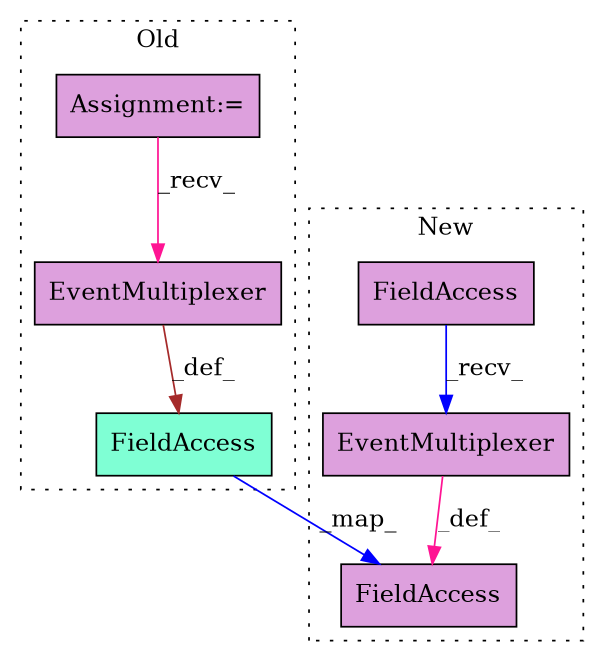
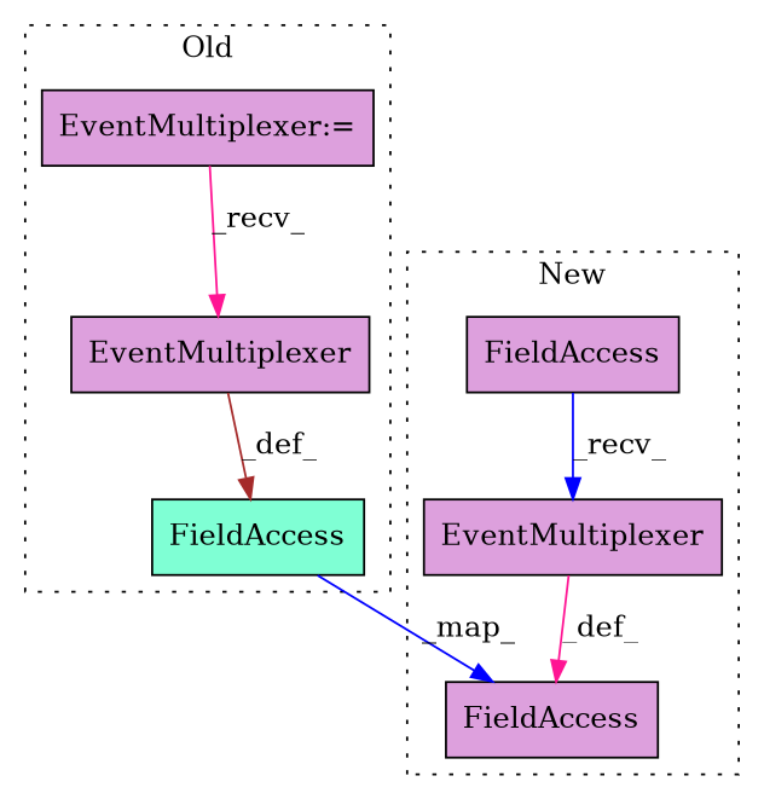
  digraph {
    node [a=22 l=11 shape=box style=filled fillcolor=plum]
    edge [color=deeppink]
    n1 [a=32 l=18 label=EventMultiplexer s=2877]
    n2 [label=FieldAccess s=2815]
    n3 [label=FieldAccess s=3038]
    n4 [a=32 l=18 label=EventMultiplexer s=2849]
-   n5 [a=7 l=17 label="Assignment:=" s=2398]
+   n5 [a=7 l=17 label="EventMultiplexer:=" s=2398]
    n6 [label=FieldAccess s=3010 fillcolor=aquamarine]
    subgraph cluster_1 {
      label=New
      style=dotted
      n1
      n2
      n3
    }
    subgraph cluster_2 {
      label=Old
      style=dotted
      n4
      n5
      n6
    }
    n1 -> n3 [label=_def_]
    n2 -> n1 [label=_recv_ color=blue]
    n4 -> n6 [label=_def_ color=brown]
    n5 -> n4 [label=_recv_]
    n6 -> n3 [label=_map_ color=blue]
  }
